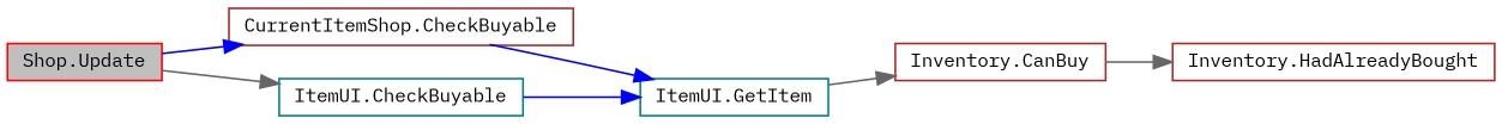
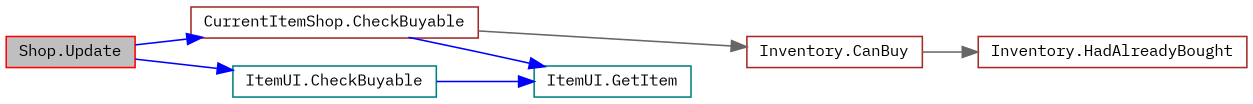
  digraph {
    fontname="IBM Plex Mono"
    rankdir=LR
    node [color=brown fillcolor=white fontname="IBM Plex Mono" fontsize=10 shape=record style=filled]
    edge [color=blue fontname="IBM Plex Mono" fontsize=10 labelfontname=Helvetica labelfontsize=10 style=solid]
    n1 [color=red fillcolor=grey75 fontcolor=black height=0.2 label="Shop.Update" width=0.4]
    n2 [height=0.2 label="CurrentItemShop.CheckBuyable" width=0.4]
    n3 [color=teal height=0.2 label="ItemUI.CheckBuyable" width=0.4]
    n4 [height=0.2 label="Inventory.CanBuy" width=0.4]
    n5 [color=teal height=0.2 label="ItemUI.GetItem" width=0.4]
    n6 [height=0.2 label="Inventory.HadAlreadyBought" width=0.4]
    n1 -> n2
-   n1 -> n3 [color=gray40]
-   n5 -> n4 [color=gray40]
+   n1 -> n3
+   n2 -> n4 [color=gray40]
    n2 -> n5
    n3 -> n5
    n4 -> n6 [color=gray40]
  }
